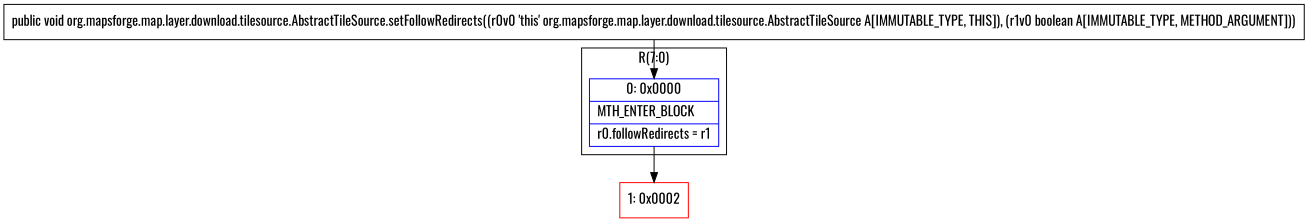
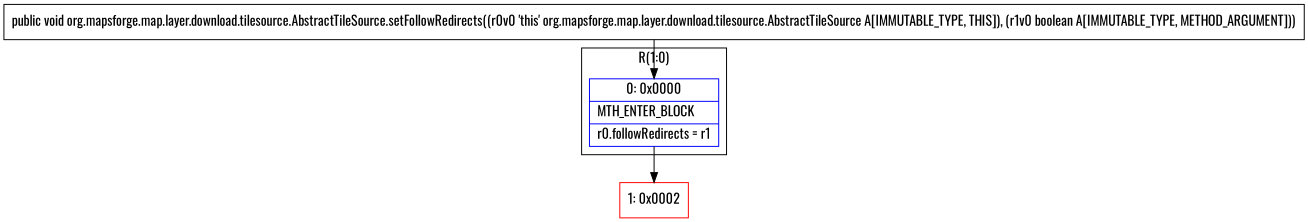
  digraph {
    fontname=Oswald
    node [shape=record fontname=Oswald]
    edge [fontname=Oswald]
    n1 [color=blue label="{0\:\ 0x0000|MTH_ENTER_BLOCK\l|r0.followRedirects = r1\l}"]
    n2 [color=red label="{1\:\ 0x0002}"]
    n3 [label="{public void org.mapsforge.map.layer.download.tilesource.AbstractTileSource.setFollowRedirects((r0v0 'this' org.mapsforge.map.layer.download.tilesource.AbstractTileSource A[IMMUTABLE_TYPE, THIS]), (r1v0 boolean A[IMMUTABLE_TYPE, METHOD_ARGUMENT])) }"]
    subgraph cluster_1 {
-     label="R(7:0)"
+     label="R(1:0)"
      n1
    }
    n1 -> n2
    n3 -> n1
  }
